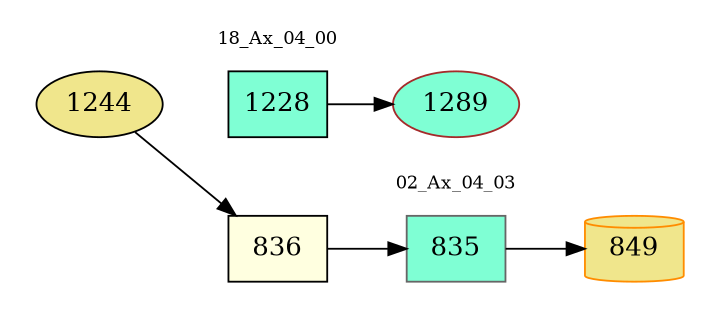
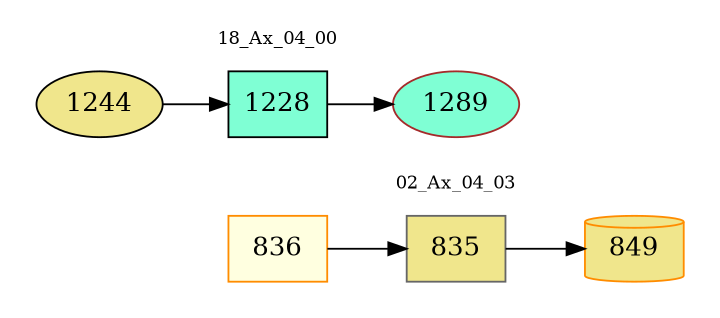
  digraph {
    rankdir=LR
    node [color=darkorange fillcolor=aquamarine shape=box style=filled]
    edge [color=black]
-   n1 [color=black fillcolor=lightyellow label=836]
-   n2 [color=gray40 label=835]
+   n1 [fillcolor=lightyellow label=836]
+   n2 [color=gray40 fillcolor=khaki label=835]
    n3 [fillcolor=khaki label=849 shape=cylinder]
    n4 [color=black fillcolor=khaki label=1244 shape=ellipse]
    n5 [color=black label=1228]
    n6 [color=brown label=1289 shape=ellipse]
    subgraph cluster_1 {
      color=white
      fontsize=10
      label="02_Ax_04_03"
      n1
      n2
      n3
    }
    subgraph cluster_2 {
      color=white
      fontsize=10
      label="18_Ax_04_00"
      n4
      n5
      n6
    }
    n1 -> n2
    n2 -> n3
-   n4 -> n1
+   n4 -> n5
    n5 -> n6
  }
